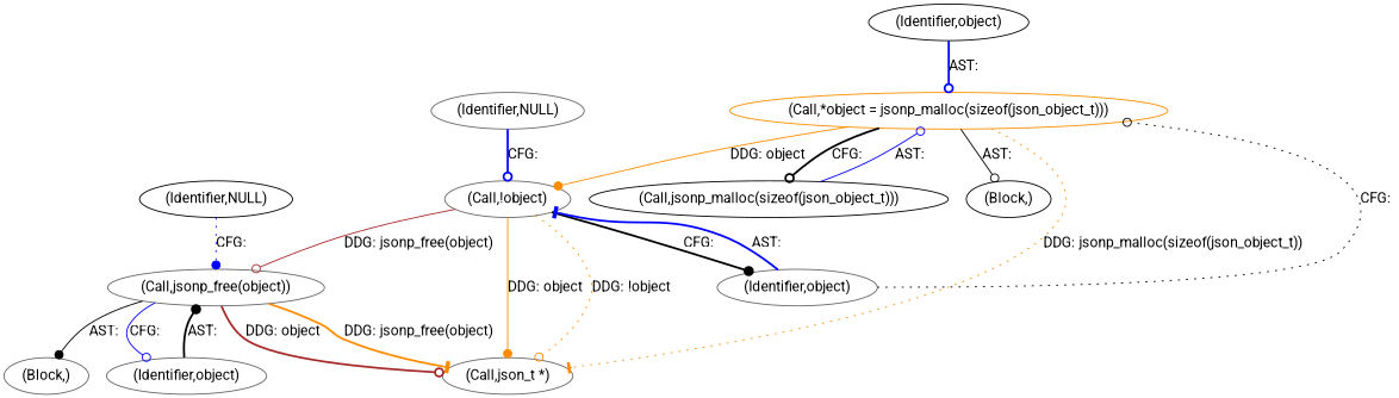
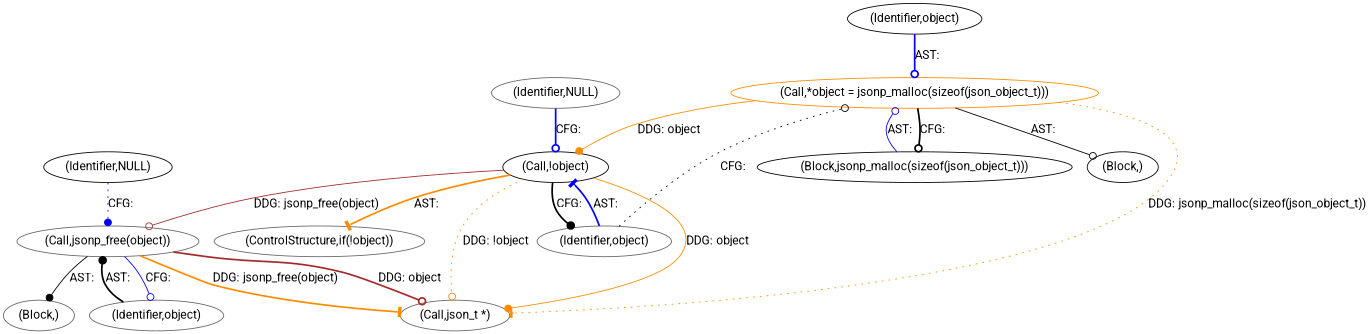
  digraph {
    fontname=Roboto
    node [color=gray40 fontname=Roboto]
    edge [arrowhead=odot color=darkorange fontname=Roboto style=bold]
    n1 [color=darkorange label="(Call,*object = jsonp_malloc(sizeof(json_object_t)))"]
-   n2 [label="(Call,!object)"]
-   n3 [color=black label="(Call,jsonp_malloc(sizeof(json_object_t)))"]
+   n2 [color=black label="(Call,!object)"]
+   n3 [color=black label="(Block,jsonp_malloc(sizeof(json_object_t)))"]
    n4 [color=black label="(Block,)"]
    n5 [label="(Call,json_t *)"]
    n6 [label="(Call,jsonp_free(object))"]
+   n7 [label="(ControlStructure,if(!object))"]
    n8 [label="(Identifier,object)"]
    n9 [label="(Block,)"]
    n10 [label="(Identifier,object)"]
    n11 [color=black label="(Identifier,NULL)"]
    n12 [color=black label="(Identifier,object)"]
    n13 [label="(Identifier,NULL)"]
    n1 -> n2 [arrowhead=dot label="DDG: object" style=solid]
    n1 -> n3 [color=black label="CFG: "]
    n1 -> n4 [color=black label="AST: " style=solid]
    n1 -> n5 [arrowhead=tee label="DDG: jsonp_malloc(sizeof(json_object_t))" style=dotted]
    n2 -> n5 [arrowhead=dot label="DDG: object" style=solid]
    n2 -> n5 [label="DDG: !object" style=dotted]
    n2 -> n6 [color=brown label="DDG: jsonp_free(object)" style=solid]
+   n2 -> n7 [arrowhead=tee label="AST: "]
    n2 -> n8 [arrowhead=dot color=black label="CFG: "]
    n3 -> n1 [color=blue label="AST: " style=solid]
    n6 -> n5 [color=brown label="DDG: object"]
    n6 -> n5 [arrowhead=tee label="DDG: jsonp_free(object)"]
    n6 -> n9 [arrowhead=dot color=black label="AST: " style=solid]
    n6 -> n10 [color=blue label="CFG: " style=solid]
    n8 -> n1 [color=black label="CFG: " style=dotted]
    n8 -> n2 [arrowhead=tee color=blue label="AST: "]
    n10 -> n6 [arrowhead=dot color=black label="AST: "]
    n11 -> n6 [arrowhead=dot color=blue label="CFG: " style=dotted]
    n12 -> n1 [color=blue label="AST: "]
    n13 -> n2 [color=blue label="CFG: "]
  }
